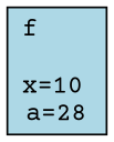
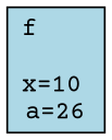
  digraph {
    fontname="Courier Prime"
-   n1 [label="f\l\lx=10\la=28" shape=box style=filled fillcolor=lightblue fontname="Courier Prime"]
+   n1 [label="f\l\lx=10\la=26" shape=box style=filled fillcolor=lightblue fontname="Courier Prime"]
  }
